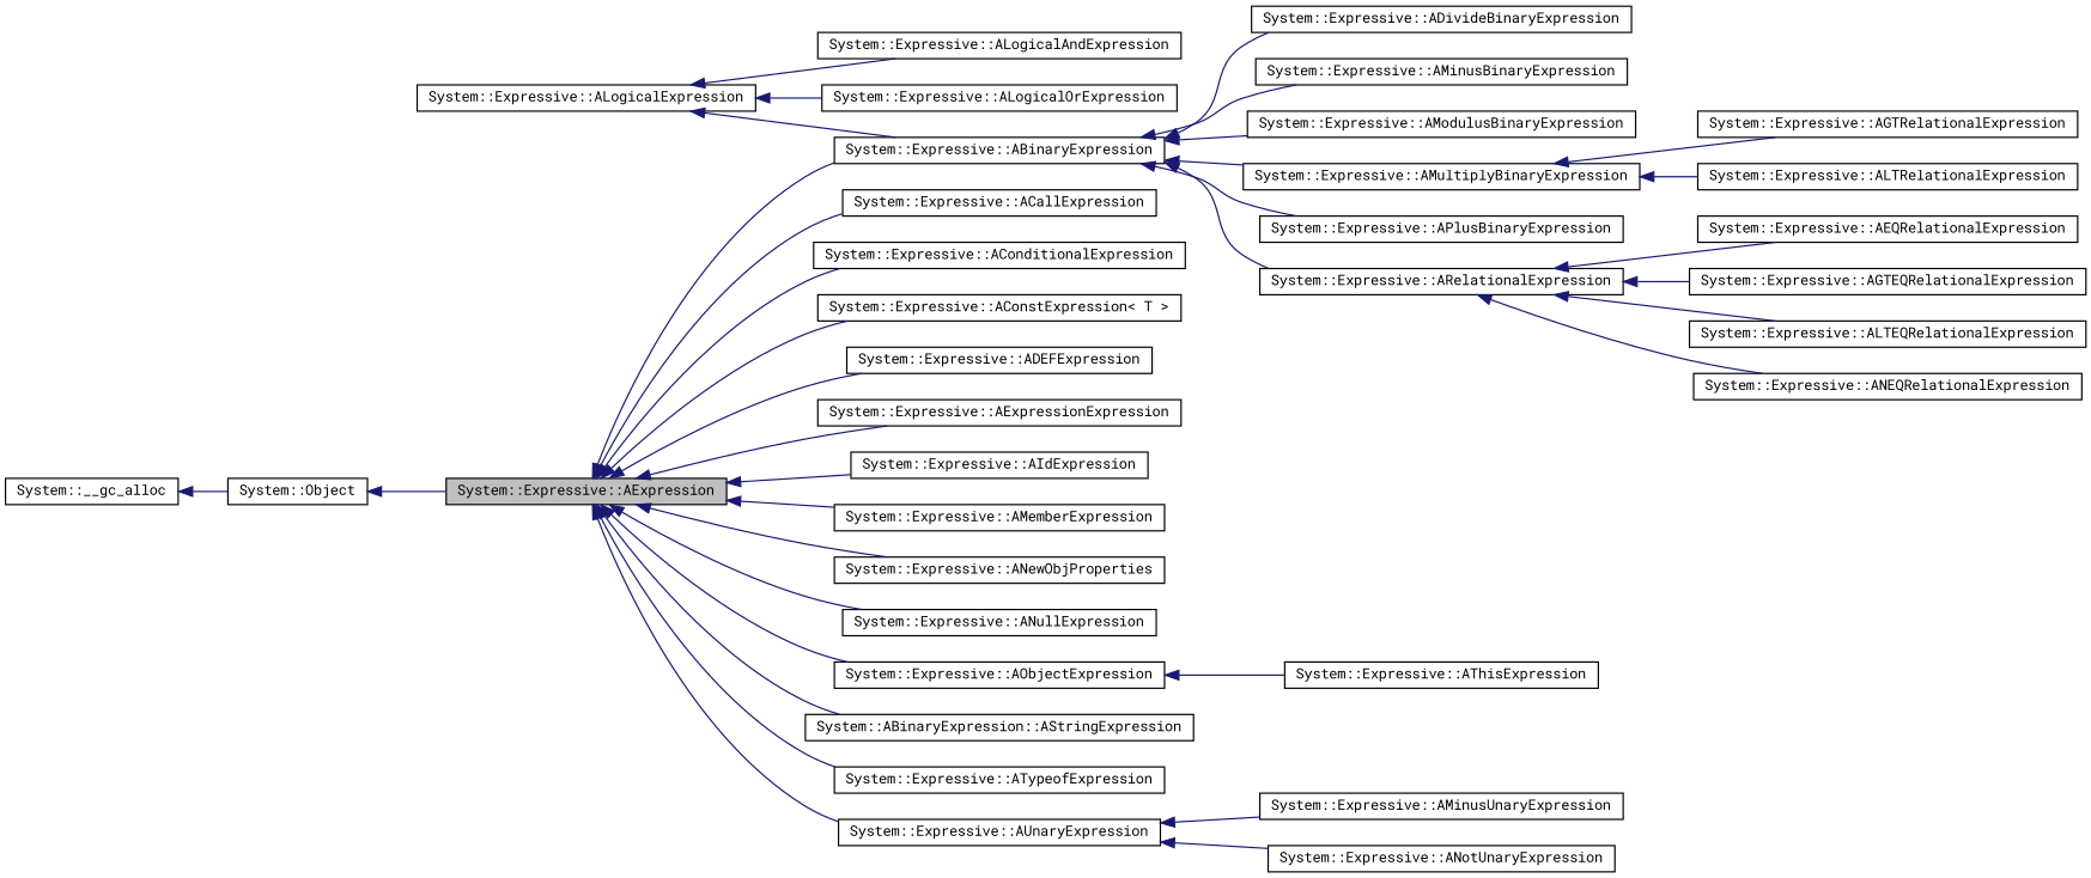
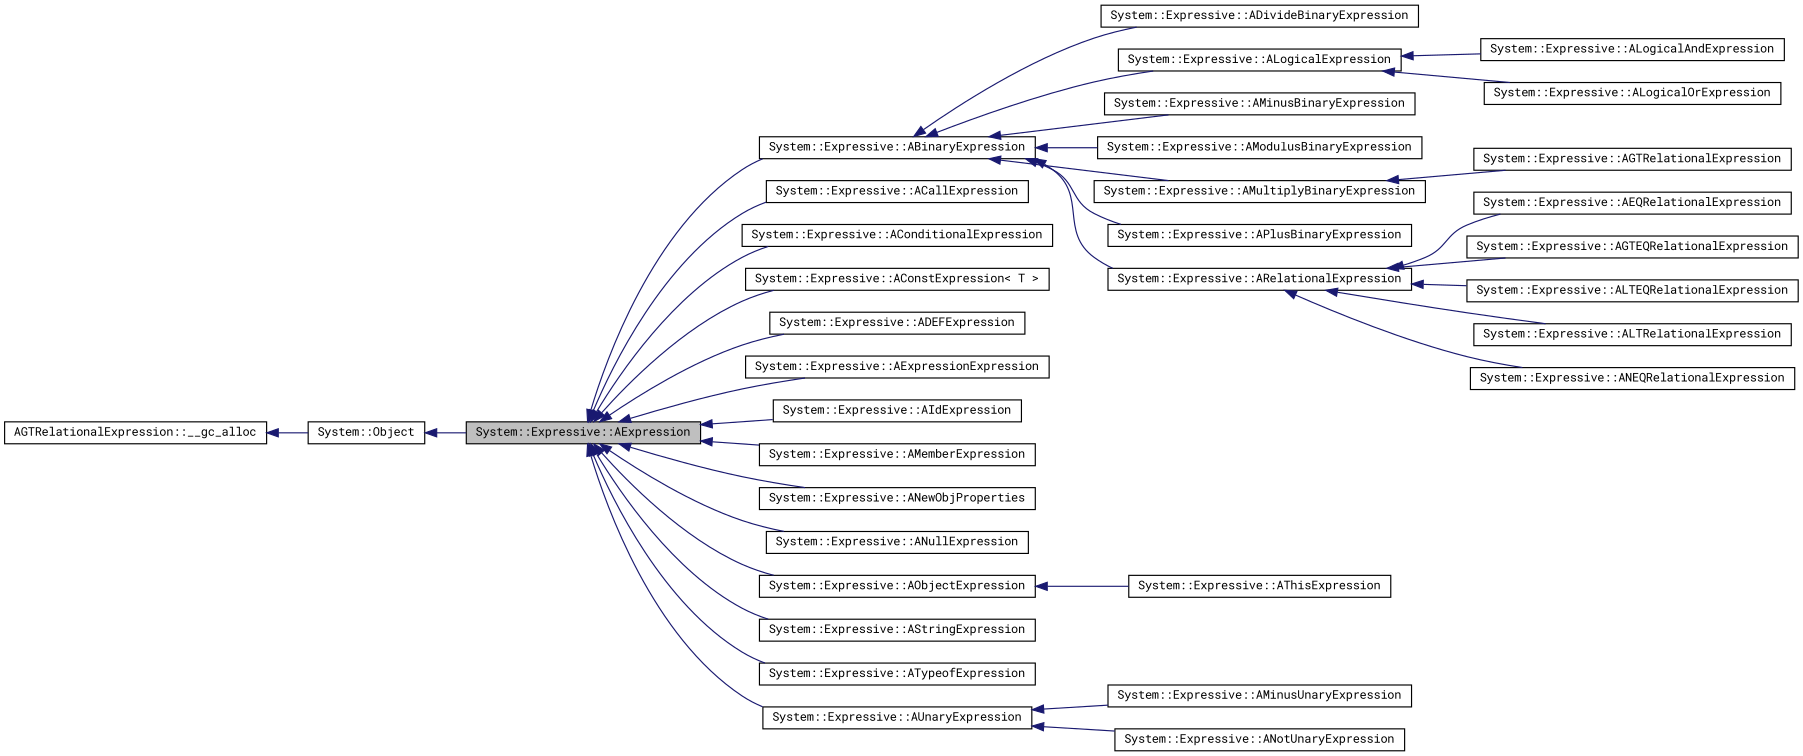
  digraph {
    fontname="Roboto Mono"
    rankdir=LR
    node [color=black fillcolor=white fontname="Roboto Mono" fontsize=10 shape=record style=filled]
    edge [color=midnightblue dir=back fontname="Roboto Mono" fontsize=10 labelfontname=Helvetica labelfontsize=10 style=solid]
    n1 [fillcolor=grey75 fontcolor=black height=0.2 label="System::Expressive::AExpression" width=0.4]
    n2 [height=0.2 label="System::Expressive::ABinaryExpression" width=0.4]
    n3 [height=0.2 label="System::Expressive::ACallExpression" width=0.4]
    n4 [height=0.2 label="System::Expressive::AConditionalExpression" width=0.4]
    n5 [height=0.2 label="System::Expressive::AConstExpression\< T \>" width=0.4]
    n6 [height=0.2 label="System::Expressive::ADEFExpression" width=0.4]
    n7 [height=0.2 label="System::Expressive::AExpressionExpression" width=0.4]
    n8 [height=0.2 label="System::Expressive::AIdExpression" width=0.4]
    n9 [height=0.2 label="System::Expressive::AMemberExpression" width=0.4]
    n10 [height=0.2 label="System::Expressive::ANewObjProperties" width=0.4]
    n11 [height=0.2 label="System::Expressive::ANullExpression" width=0.4]
    n12 [height=0.2 label="System::Expressive::AObjectExpression" width=0.4]
-   n13 [height=0.2 label="System::ABinaryExpression::AStringExpression" width=0.4]
+   n13 [height=0.2 label="System::Expressive::AStringExpression" width=0.4]
    n14 [height=0.2 label="System::Expressive::ATypeofExpression" width=0.4]
    n15 [height=0.2 label="System::Expressive::AUnaryExpression" width=0.4]
    n16 [height=0.2 label="System::Expressive::ADivideBinaryExpression" width=0.4]
    n17 [height=0.2 label="System::Expressive::ALogicalExpression" width=0.4]
    n18 [height=0.2 label="System::Expressive::AMinusBinaryExpression" width=0.4]
    n19 [height=0.2 label="System::Expressive::AModulusBinaryExpression" width=0.4]
    n20 [height=0.2 label="System::Expressive::AMultiplyBinaryExpression" width=0.4]
    n21 [height=0.2 label="System::Expressive::APlusBinaryExpression" width=0.4]
    n22 [height=0.2 label="System::Expressive::ARelationalExpression" width=0.4]
    n23 [height=0.2 label="System::Expressive::AThisExpression" width=0.4]
    n24 [height=0.2 label="System::Expressive::AMinusUnaryExpression" width=0.4]
    n25 [height=0.2 label="System::Expressive::ANotUnaryExpression" width=0.4]
    n26 [height=0.2 label="System::Object" width=0.4]
-   n27 [height=0.2 label="System::__gc_alloc" width=0.4]
+   n27 [height=0.2 label="AGTRelationalExpression::__gc_alloc" width=0.4]
    n28 [height=0.2 label="System::Expressive::ALogicalAndExpression" width=0.4]
    n29 [height=0.2 label="System::Expressive::ALogicalOrExpression" width=0.4]
    n30 [height=0.2 label="System::Expressive::AGTRelationalExpression" width=0.4]
    n31 [height=0.2 label="System::Expressive::AEQRelationalExpression" width=0.4]
    n32 [height=0.2 label="System::Expressive::AGTEQRelationalExpression" width=0.4]
    n33 [height=0.2 label="System::Expressive::ALTEQRelationalExpression" width=0.4]
    n34 [height=0.2 label="System::Expressive::ALTRelationalExpression" width=0.4]
    n35 [height=0.2 label="System::Expressive::ANEQRelationalExpression" width=0.4]
    n1 -> n2
    n1 -> n3
    n1 -> n4
    n1 -> n5
    n1 -> n6
    n1 -> n7
    n1 -> n8
    n1 -> n9
    n1 -> n10
    n1 -> n11
    n1 -> n12
    n1 -> n13
    n1 -> n14
    n1 -> n15
    n2 -> n16
-   n17 -> n2
+   n2 -> n17
    n2 -> n18
    n2 -> n19
    n2 -> n20
    n2 -> n21
    n2 -> n22
    n12 -> n23
    n15 -> n24
    n15 -> n25
    n17 -> n28
    n17 -> n29
    n20 -> n30
    n22 -> n31
    n22 -> n32
    n22 -> n33
-   n20 -> n34
+   n22 -> n34
    n22 -> n35
    n26 -> n1
    n27 -> n26
  }
